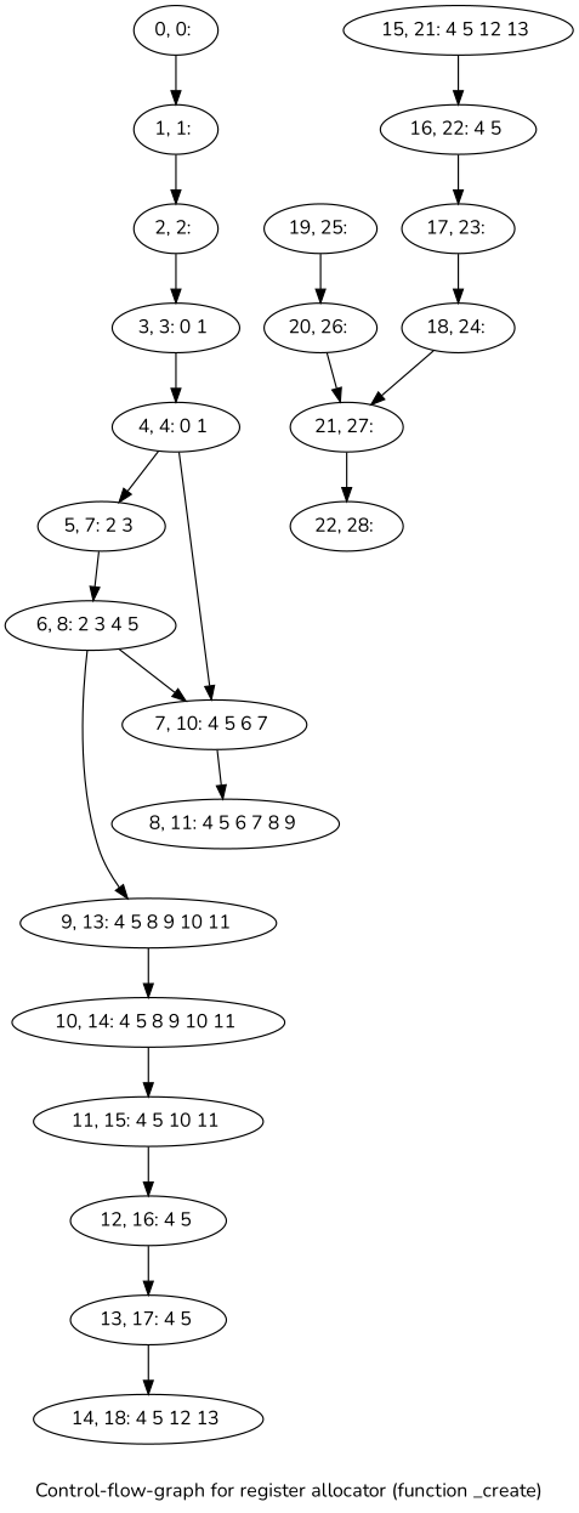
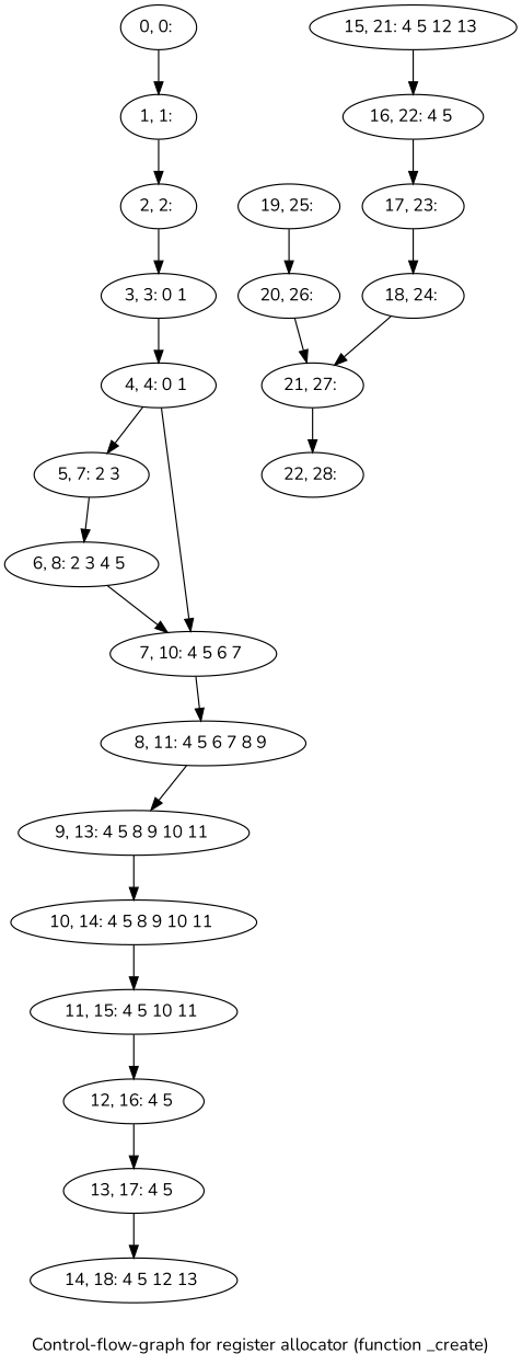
  digraph {
    fontname=Nunito
    label="Control-flow-graph for register allocator (function _create)"
    node [fontname=Nunito]
    edge [fontname=Nunito]
    n1 [label="0, 0: "]
    n2 [label="1, 1: "]
    n3 [label="2, 2: "]
    n4 [label="3, 3: 0 1 "]
    n5 [label="4, 4: 0 1 "]
    n6 [label="5, 7: 2 3 "]
    n7 [label="7, 10: 4 5 6 7 "]
    n8 [label="6, 8: 2 3 4 5 "]
    n9 [label="19, 25: "]
    n10 [label="20, 26: "]
    n11 [label="8, 11: 4 5 6 7 8 9 "]
    n12 [label="9, 13: 4 5 8 9 10 11 "]
    n13 [label="10, 14: 4 5 8 9 10 11 "]
    n14 [label="11, 15: 4 5 10 11 "]
    n15 [label="12, 16: 4 5 "]
    n16 [label="13, 17: 4 5 "]
    n17 [label="14, 18: 4 5 12 13 "]
    n18 [label="15, 21: 4 5 12 13 "]
    n19 [label="16, 22: 4 5 "]
    n20 [label="17, 23: "]
    n21 [label="18, 24: "]
    n22 [label="21, 27: "]
    n23 [label="22, 28: "]
    n1 -> n2
    n2 -> n3
    n3 -> n4
    n4 -> n5
    n5 -> n6
    n5 -> n7
    n6 -> n8
    n7 -> n11
    n8 -> n7
    n9 -> n10
    n10 -> n22
-   n8 -> n12
+   n11 -> n12
    n12 -> n13
    n13 -> n14
    n14 -> n15
    n15 -> n16
    n16 -> n17
    n18 -> n19
    n19 -> n20
    n20 -> n21
    n21 -> n22
    n22 -> n23
  }
